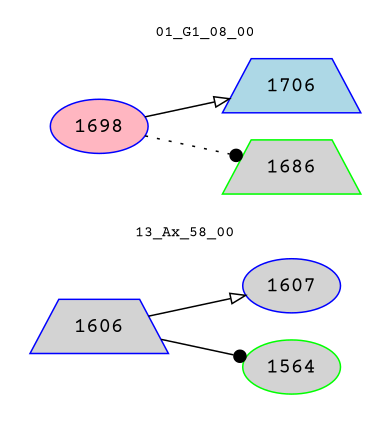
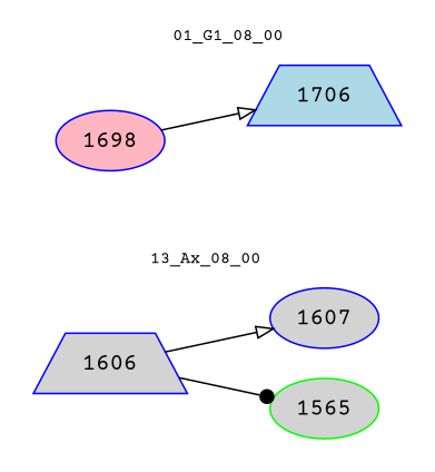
  digraph {
    fontname="Courier Prime"
    rankdir=LR
    node [color=blue fillcolor=lightgrey fontname="Courier Prime" shape=trapezium style=filled]
    edge [arrowhead=dot color=black fontname="Courier Prime" style=solid]
    n1 [label=1606]
-   n2 [color=green label=1564 shape=ellipse]
+   n2 [color=green label=1565 shape=ellipse]
    n3 [label=1607 shape=ellipse]
    n4 [fillcolor=lightpink label=1698 shape=ellipse]
-   n5 [color=green label=1686]
    n6 [fillcolor=lightblue label=1706]
    subgraph cluster_1 {
      color=white
      fontsize=10
-     label="13_Ax_58_00"
+     label="13_Ax_08_00"
      n1
      n2
      n3
    }
    subgraph cluster_2 {
      color=white
      fontsize=10
      label="01_G1_08_00"
      n4
-     n5
      n6
    }
    n1 -> n2
    n1 -> n3 [arrowhead=onormal]
-   n4 -> n5 [style=dotted]
    n4 -> n6 [arrowhead=onormal]
  }
